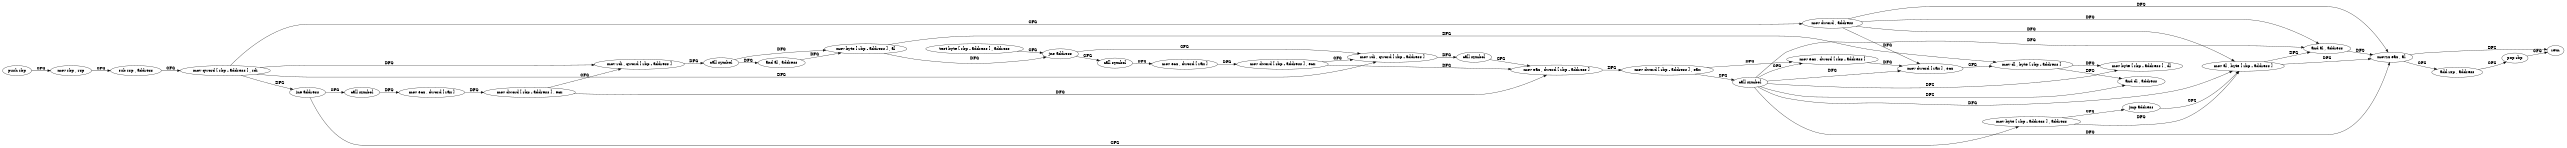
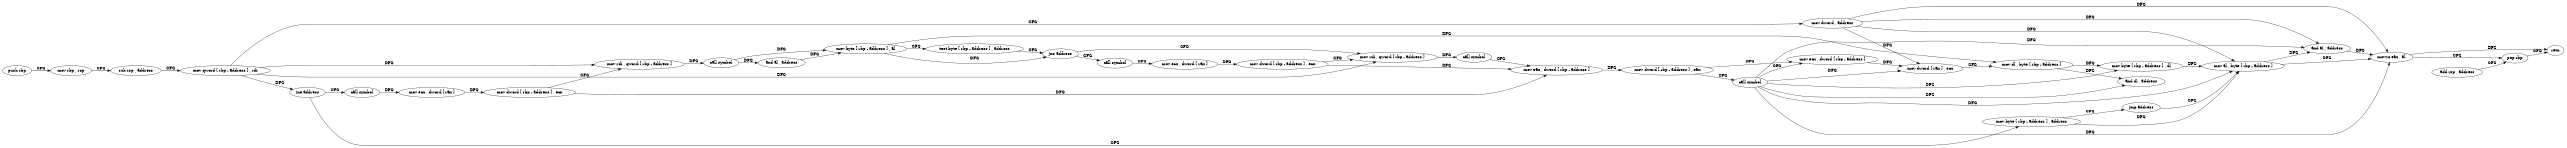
  digraph {
    rankdir=LR
    n1 [label="push rbp"]
    n2 [label="mov rbp , rsp"]
    n3 [label="sub rsp , address"]
    n4 [label="mov qword [ rbp - address ] , rdi"]
    n5 [label="mov dword , address"]
    n6 [label="jne address"]
    n7 [label="mov rdi , qword [ rbp - address ]"]
    n8 [label="mov rdi , qword [ rbp - address ]"]
    n9 [label="mov al , byte [ rbp - address ]"]
    n10 [label="mov dword [ rax ] , ecx"]
    n11 [label="and al , address"]
    n12 [label="movzx eax , al"]
    n13 [label="call symbol"]
    n14 [label="mov byte [ rbp - address ] , address"]
    n15 [label="call symbol"]
    n16 [label="call symbol"]
    n17 [label="mov dl , byte [ rbp - address ]"]
    n18 [label="add rsp , address"]
    n19 [label=retn]
    n20 [label="mov ecx , dword [ rax ]"]
    n21 [label="jmp address"]
    n22 [label="mov dword [ rbp - address ] , ecx"]
    n23 [label="mov eax , dword [ rbp - address ]"]
    n24 [label="mov dword [ rbp - address ] , eax"]
    n25 [label="and al , address"]
    n26 [label="mov byte [ rbp - address ] , al"]
    n27 [label="test byte [ rbp - address ] , address"]
    n28 [label="jne address"]
    n29 [label="call symbol"]
    n30 [label="and dl , address"]
    n31 [label="mov byte [ rbp - address ] , dl"]
    n32 [label="mov ecx , dword [ rax ]"]
    n33 [label="mov dword [ rbp - address ] , ecx"]
    n34 [label="call symbol"]
    n35 [label="mov ecx , dword [ rbp - address ]"]
    n36 [label="pop rbp"]
    n1 -> n2 [label=CFG]
    n2 -> n3 [label=CFG]
    n3 -> n4 [label=CFG]
    n4 -> n5 [label=CFG]
    n4 -> n6 [label=DFG]
    n4 -> n7 [label=DFG]
    n4 -> n8 [label=DFG]
    n5 -> n9 [label=DFG]
    n5 -> n10 [label=DFG]
    n5 -> n11 [label=DFG]
    n5 -> n12 [label=DFG]
    n6 -> n13 [label=CFG]
    n6 -> n14 [label=CFG]
    n7 -> n15 [label=DFG]
    n8 -> n16 [label=DFG]
    n9 -> n11 [label=DFG]
    n9 -> n12 [label=DFG]
    n10 -> n17 [label=CFG]
    n11 -> n12 [label=DFG]
-   n12 -> n18 [label=CFG]
+   n12 -> n36 [label=CFG]
    n12 -> n19 [label=DFG]
    n13 -> n20 [label=DFG]
    n14 -> n9 [label=DFG]
    n14 -> n21 [label=CFG]
    n15 -> n25 [label=DFG]
    n15 -> n26 [label=DFG]
    n16 -> n23 [label=CFG]
    n17 -> n30 [label=DFG]
    n17 -> n31 [label=DFG]
    n18 -> n36 [label=CFG]
    n20 -> n22 [label=DFG]
    n21 -> n9 [label=CFG]
    n22 -> n7 [label=CFG]
    n22 -> n23 [label=DFG]
    n23 -> n24 [label=DFG]
    n24 -> n34 [label=CFG]
    n24 -> n35 [label=DFG]
    n25 -> n26 [label=DFG]
    n26 -> n17 [label=DFG]
+   n26 -> n27 [label=CFG]
    n26 -> n28 [label=DFG]
    n27 -> n28 [label=CFG]
    n28 -> n8 [label=CFG]
    n28 -> n29 [label=CFG]
    n29 -> n32 [label=DFG]
+   n31 -> n9 [label=DFG]
    n32 -> n33 [label=DFG]
    n33 -> n8 [label=CFG]
    n33 -> n23 [label=DFG]
    n34 -> n9 [label=DFG]
    n34 -> n10 [label=DFG]
    n34 -> n11 [label=DFG]
    n34 -> n12 [label=DFG]
    n34 -> n30 [label=DFG]
    n34 -> n31 [label=DFG]
    n34 -> n35 [label=CFG]
    n35 -> n10 [label=DFG]
    n36 -> n19 [label=CFG]
  }
